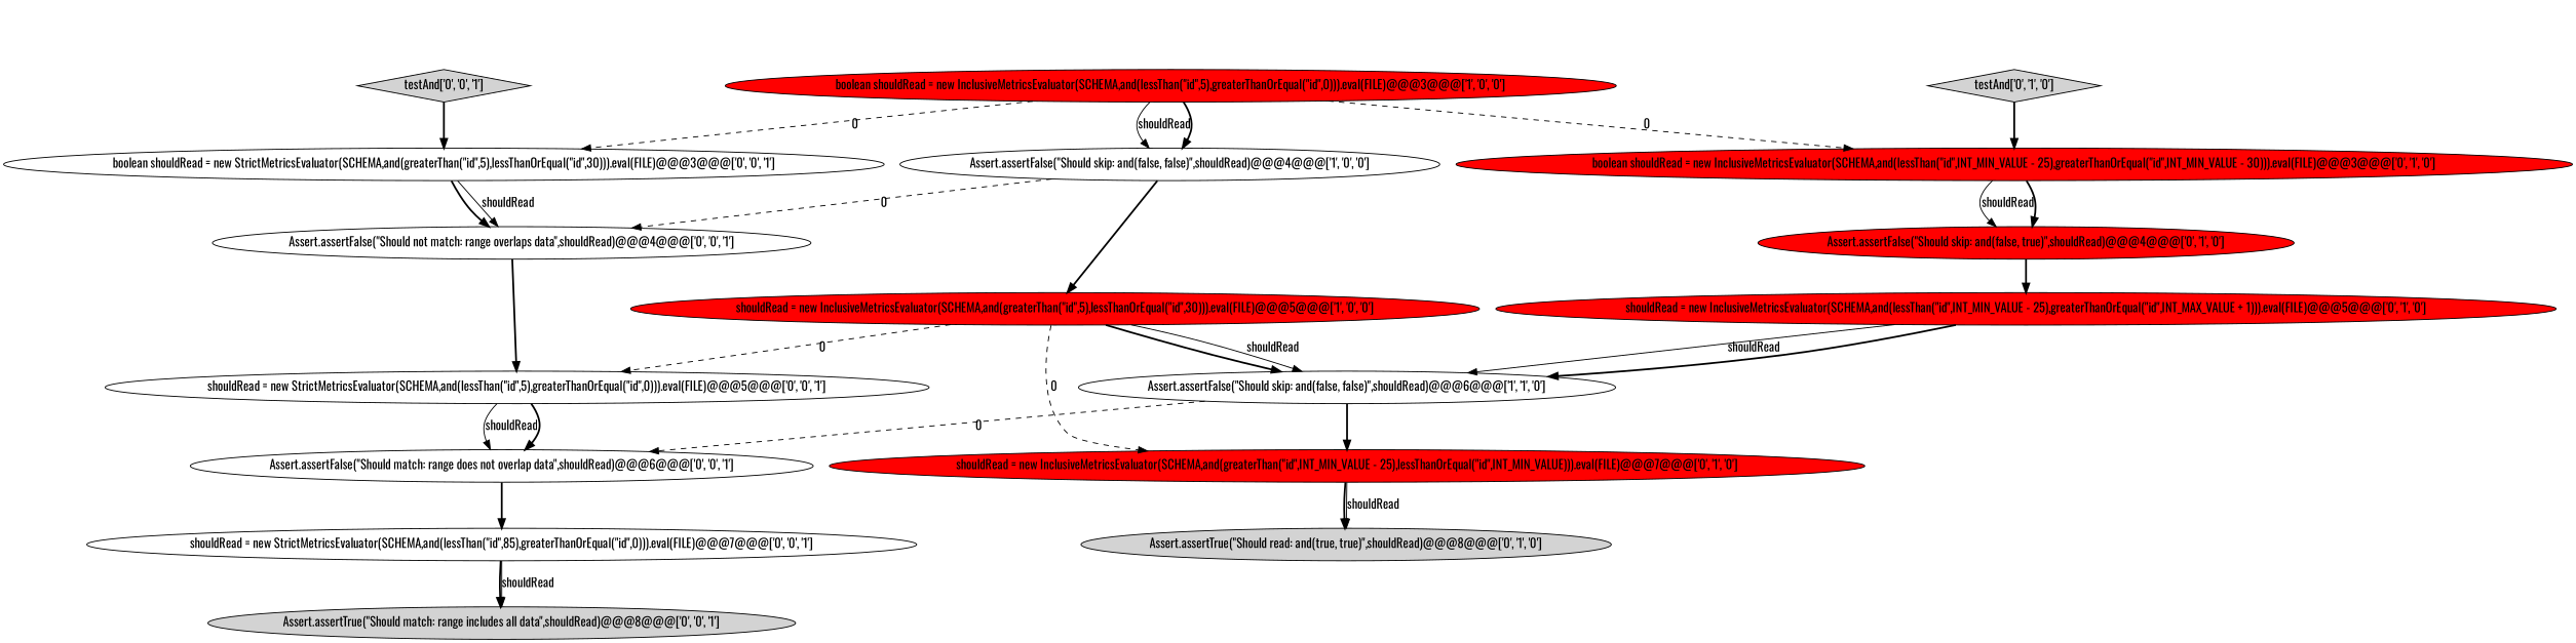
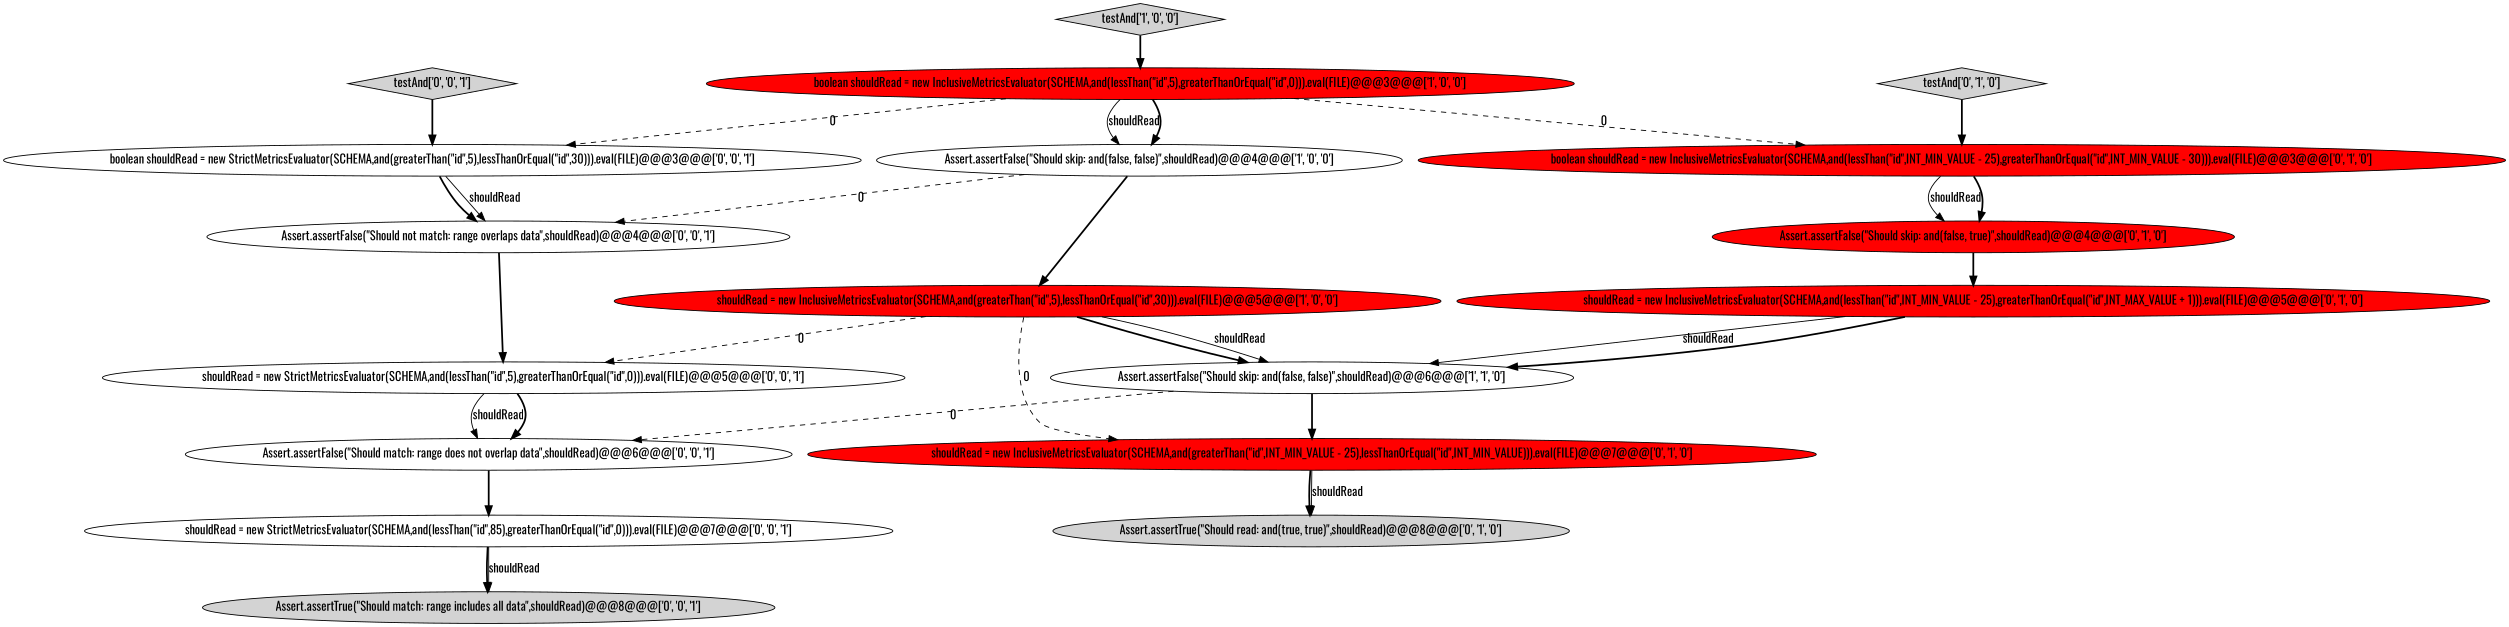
  digraph {
    fontname=Oswald
    node [fillcolor=white shape=ellipse style=filled fontname=Oswald]
    edge [style=bold fontname=Oswald]
    n1 [fillcolor=red label="shouldRead = new InclusiveMetricsEvaluator(SCHEMA,and(greaterThan(\"id\",INT_MIN_VALUE - 25),lessThanOrEqual(\"id\",INT_MIN_VALUE))).eval(FILE)@@@7@@@['0', '1', '0']"]
    n2 [fillcolor=lightgray label="Assert.assertTrue(\"Should read: and(true, true)\",shouldRead)@@@8@@@['0', '1', '0']"]
    n3 [fillcolor=red label="shouldRead = new InclusiveMetricsEvaluator(SCHEMA,and(greaterThan(\"id\",5),lessThanOrEqual(\"id\",30))).eval(FILE)@@@5@@@['1', '0', '0']"]
    n4 [label="shouldRead = new StrictMetricsEvaluator(SCHEMA,and(lessThan(\"id\",5),greaterThanOrEqual(\"id\",0))).eval(FILE)@@@5@@@['0', '0', '1']"]
    n5 [label="Assert.assertFalse(\"Should skip: and(false, false)\",shouldRead)@@@6@@@['1', '1', '0']"]
    n6 [label="Assert.assertFalse(\"Should match: range does not overlap data\",shouldRead)@@@6@@@['0', '0', '1']"]
    n7 [label="shouldRead = new StrictMetricsEvaluator(SCHEMA,and(lessThan(\"id\",85),greaterThanOrEqual(\"id\",0))).eval(FILE)@@@7@@@['0', '0', '1']"]
    n8 [fillcolor=red label="Assert.assertFalse(\"Should skip: and(false, true)\",shouldRead)@@@4@@@['0', '1', '0']"]
    n9 [fillcolor=red label="shouldRead = new InclusiveMetricsEvaluator(SCHEMA,and(lessThan(\"id\",INT_MIN_VALUE - 25),greaterThanOrEqual(\"id\",INT_MAX_VALUE + 1))).eval(FILE)@@@5@@@['0', '1', '0']"]
    n10 [label="boolean shouldRead = new StrictMetricsEvaluator(SCHEMA,and(greaterThan(\"id\",5),lessThanOrEqual(\"id\",30))).eval(FILE)@@@3@@@['0', '0', '1']"]
    n11 [label="Assert.assertFalse(\"Should not match: range overlaps data\",shouldRead)@@@4@@@['0', '0', '1']"]
    n12 [fillcolor=lightgray label="testAnd['0', '0', '1']" shape=diamond]
    n13 [fillcolor=lightgray label="Assert.assertTrue(\"Should match: range includes all data\",shouldRead)@@@8@@@['0', '0', '1']"]
    n14 [fillcolor=red label="boolean shouldRead = new InclusiveMetricsEvaluator(SCHEMA,and(lessThan(\"id\",5),greaterThanOrEqual(\"id\",0))).eval(FILE)@@@3@@@['1', '0', '0']"]
    n15 [label="Assert.assertFalse(\"Should skip: and(false, false)\",shouldRead)@@@4@@@['1', '0', '0']"]
    n16 [fillcolor=red label="boolean shouldRead = new InclusiveMetricsEvaluator(SCHEMA,and(lessThan(\"id\",INT_MIN_VALUE - 25),greaterThanOrEqual(\"id\",INT_MIN_VALUE - 30))).eval(FILE)@@@3@@@['0', '1', '0']"]
+   n17 [fillcolor=lightgray label="testAnd['1', '0', '0']" shape=diamond]
    n18 [fillcolor=lightgray label="testAnd['0', '1', '0']" shape=diamond]
    n1 -> n2
    n1 -> n2 [label=shouldRead style=solid]
    n3 -> n1 [label=0 style=dashed]
    n3 -> n4 [label=0 style=dashed]
    n3 -> n5
    n3 -> n5 [label=shouldRead style=solid]
    n4 -> n6 [label=shouldRead style=solid]
    n4 -> n6
    n5 -> n1
    n5 -> n6 [label=0 style=dashed]
    n6 -> n7
    n7 -> n13
    n7 -> n13 [label=shouldRead style=solid]
    n8 -> n9
    n9 -> n5 [label=shouldRead style=solid]
    n9 -> n5
    n10 -> n11
    n10 -> n11 [label=shouldRead style=solid]
    n11 -> n4
    n12 -> n10
    n14 -> n10 [label=0 style=dashed]
    n14 -> n15 [label=shouldRead style=solid]
    n14 -> n15
    n14 -> n16 [label=0 style=dashed]
    n15 -> n3
    n15 -> n11 [label=0 style=dashed]
    n16 -> n8 [label=shouldRead style=solid]
    n16 -> n8
+   n17 -> n14
    n18 -> n16
  }
